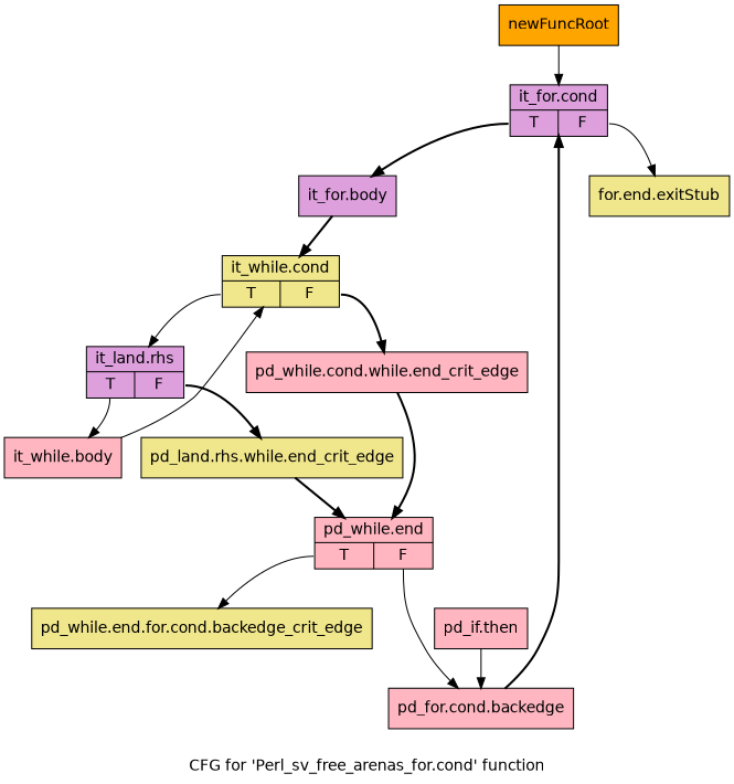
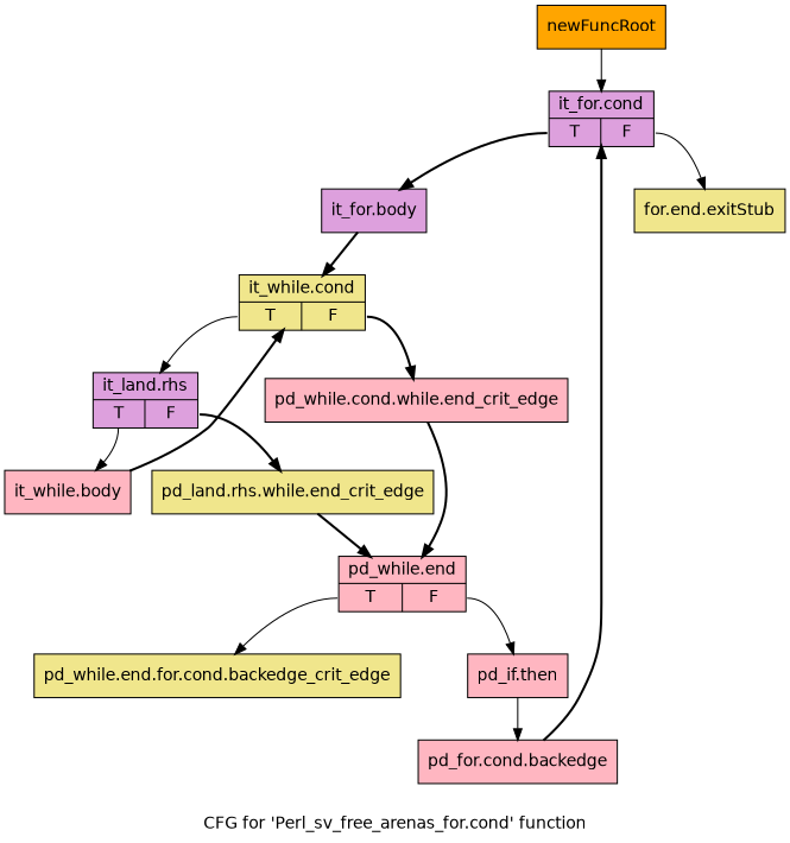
  digraph {
    fontname="DejaVu Sans"
    label="CFG for 'Perl_sv_free_arenas_for.cond' function"
    node [fillcolor=lightpink fontname="DejaVu Sans" shape=record style=filled]
    edge [fontname="DejaVu Sans" style=bold]
    n1 [fillcolor=orange label="{newFuncRoot}"]
    n2 [fillcolor=plum label="{it_for.cond|{<s0>T|<s1>F}}"]
    n3 [fillcolor=khaki label="{for.end.exitStub}"]
    n4 [fillcolor=plum label="{it_for.body}"]
    n5 [fillcolor=khaki label="{it_while.cond|{<s0>T|<s1>F}}"]
    n6 [fillcolor=plum label="{it_land.rhs|{<s0>T|<s1>F}}"]
    n7 [label="{pd_while.cond.while.end_crit_edge}"]
    n8 [label="{it_while.body}"]
    n9 [fillcolor=khaki label="{pd_land.rhs.while.end_crit_edge}"]
    n10 [label="{pd_while.end|{<s0>T|<s1>F}}"]
    n11 [fillcolor=khaki label="{pd_while.end.for.cond.backedge_crit_edge}"]
    n12 [label="{pd_if.then}"]
    n13 [label="{pd_for.cond.backedge}"]
    n1 -> n2 [style=solid]
    n2 -> n3 [style=solid tailport=s1]
    n2 -> n4 [tailport=s0]
    n4 -> n5
    n5 -> n6 [style=solid tailport=s0]
    n5 -> n7 [tailport=s1]
    n6 -> n8 [style=solid tailport=s0]
    n6 -> n9 [tailport=s1]
    n7 -> n10
-   n8 -> n5 [style=solid]
+   n8 -> n5
    n9 -> n10
    n10 -> n11 [style=solid tailport=s0]
-   n10 -> n13 [style=solid tailport=s1]
+   n10 -> n12 [style=solid tailport=s1]
    n12 -> n13 [style=solid]
    n13 -> n2
  }
